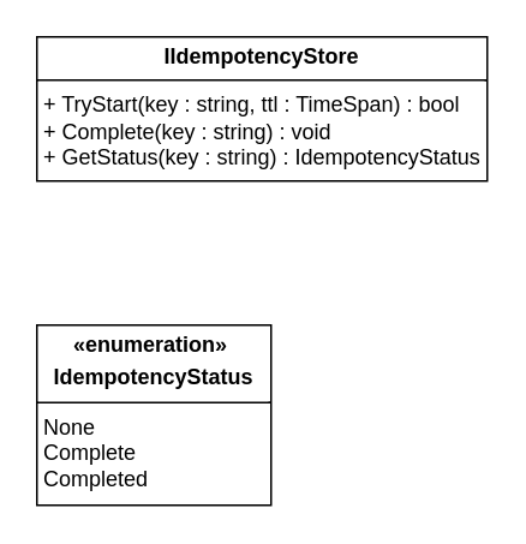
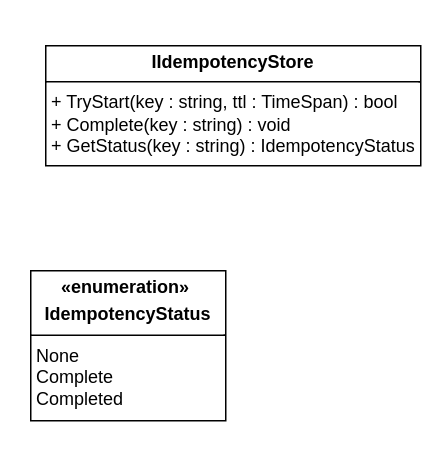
  <mxCell id="0" />
  <mxCell id="1" parent="0" />
- <mxCell id="2" value="&lt;p style=&quot;margin:0px;margin-top:4px;text-align:center;&quot;&gt;&lt;b&gt;IIdempotencyStore&lt;/b&gt;&lt;/p&gt;&lt;hr size=&quot;1&quot; style=&quot;border-style:solid;&quot;&gt;&lt;p style=&quot;margin:0px;margin-left:4px;&quot;&gt;+ TryStart(key : string, ttl : TimeSpan) : bool&lt;/p&gt;&lt;p style=&quot;margin:0px;margin-left:4px;&quot;&gt;+ Complete(key : string) : void&lt;/p&gt;&lt;p style=&quot;margin:0px;margin-left:4px;&quot;&gt;+ GetStatus(key : string) : IdempotencyStatus&lt;/p&gt;" style="verticalAlign=top;align=left;overflow=fill;html=1;whiteSpace=wrap;" vertex="1" parent="1"><mxGeometry x="20" y="20" width="250" height="80" as="geometry" /></mxCell>
+ <mxCell id="2" value="&lt;p style=&quot;margin:0px;margin-top:4px;text-align:center;&quot;&gt;&lt;b&gt;IIdempotencyStore&lt;/b&gt;&lt;/p&gt;&lt;hr size=&quot;1&quot; style=&quot;border-style:solid;&quot;&gt;&lt;p style=&quot;margin:0px;margin-left:4px;&quot;&gt;+ TryStart(key : string, ttl : TimeSpan) : bool&lt;/p&gt;&lt;p style=&quot;margin:0px;margin-left:4px;&quot;&gt;+ Complete(key : string) : void&lt;/p&gt;&lt;p style=&quot;margin:0px;margin-left:4px;&quot;&gt;+ GetStatus(key : string) : IdempotencyStatus&lt;/p&gt;" style="verticalAlign=top;align=left;overflow=fill;html=1;whiteSpace=wrap;" vertex="1" parent="1"><mxGeometry x="30" y="30" width="250" height="80" as="geometry" /></mxCell>
  <mxCell id="3" value="&lt;p style=&quot;margin:0px;margin-top:4px;text-align:center;&quot;&gt;&lt;b&gt;«enumeration»&amp;nbsp;&lt;/b&gt;&lt;/p&gt;&lt;p style=&quot;margin:0px;margin-top:4px;text-align:center;&quot;&gt;&lt;b&gt;IdempotencyStatus&lt;/b&gt;&lt;/p&gt;&lt;hr size=&quot;1&quot; style=&quot;border-style:solid;&quot;&gt;&lt;p style=&quot;margin:0px;margin-left:4px;&quot;&gt;&lt;/p&gt;&lt;p style=&quot;margin:0px;margin-left:4px;&quot;&gt;None&lt;/p&gt;&lt;p style=&quot;margin:0px;margin-left:4px;&quot;&gt;Complete&lt;/p&gt;&lt;p style=&quot;margin:0px;margin-left:4px;&quot;&gt;Completed&lt;/p&gt;" style="verticalAlign=top;align=left;overflow=fill;html=1;whiteSpace=wrap;" vertex="1" parent="1"><mxGeometry x="20" y="180" width="130" height="100" as="geometry" /></mxCell>
